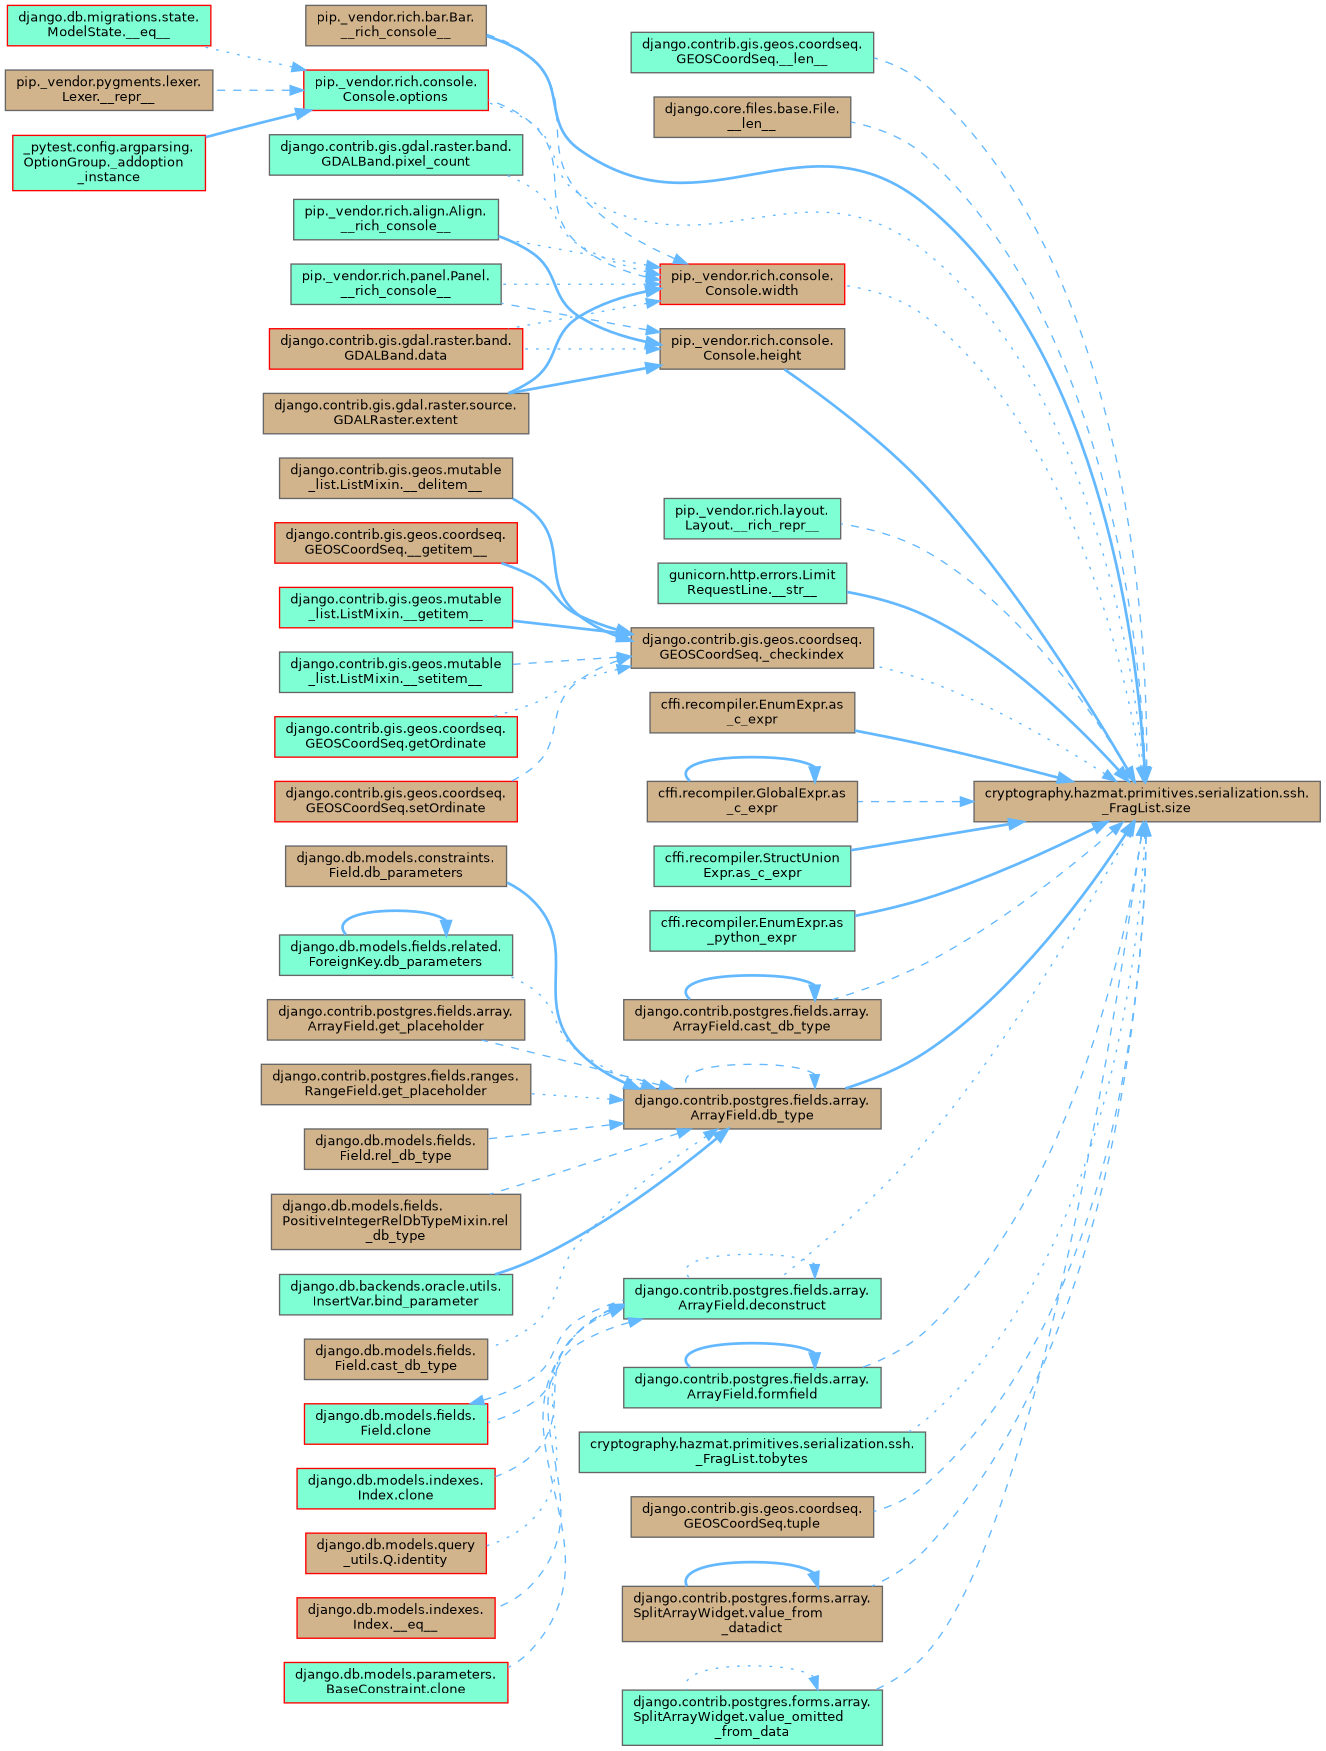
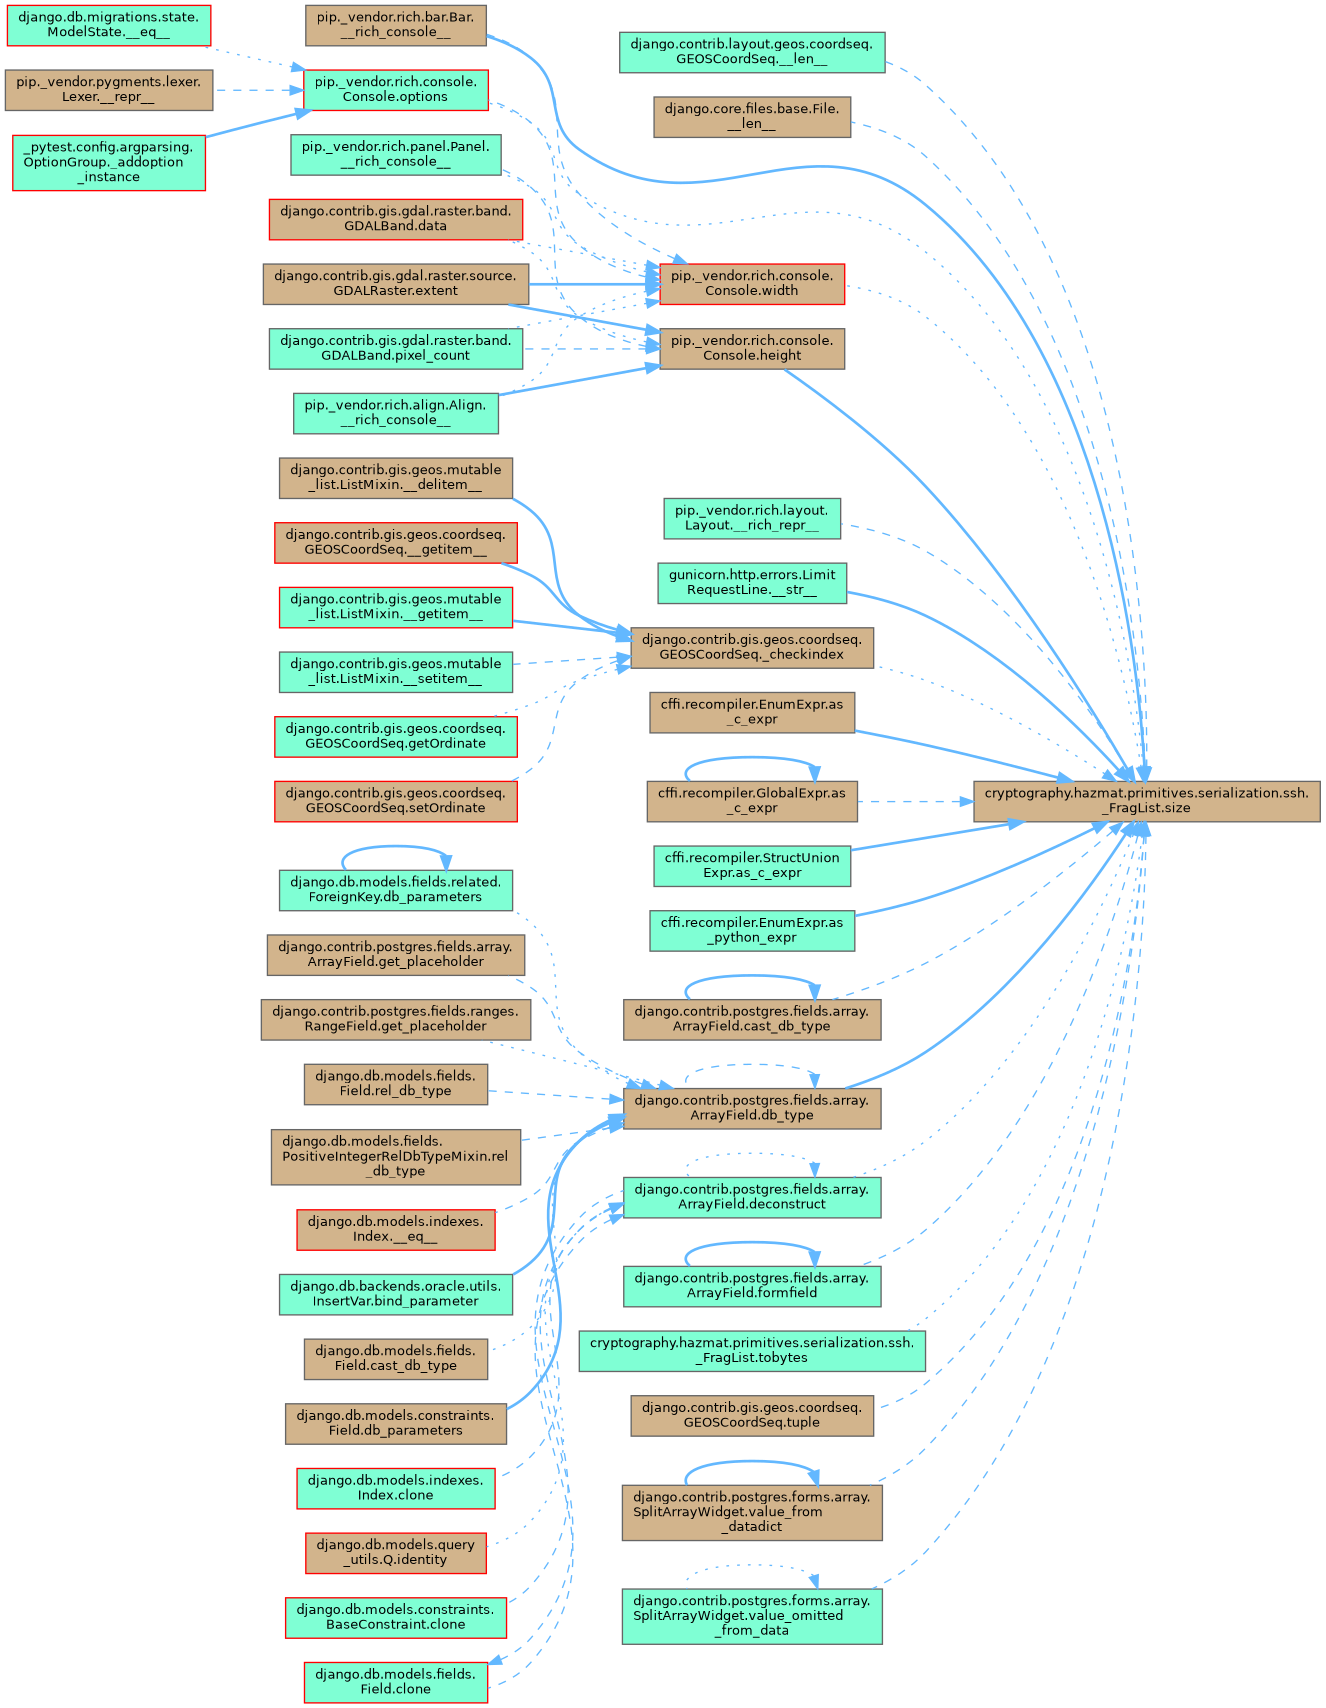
  digraph {
    rankdir=RL
    node [color=grey40 fillcolor=tan fontname=Helvetica fontsize=10 shape=box style=filled]
    edge [color=steelblue1 dir=back fontname=Helvetica fontsize=10 labelfontname=Helvetica labelfontsize=10 style=dashed]
    n1 [color=gray40 fontcolor=black height=0.2 label="cryptography.hazmat.primitives.serialization.ssh.\l_FragList.size" width=0.4]
-   n2 [fillcolor=aquamarine height=0.2 label="django.contrib.gis.geos.coordseq.\lGEOSCoordSeq.__len__" width=0.4]
+   n2 [fillcolor=aquamarine height=0.2 label="django.contrib.layout.geos.coordseq.\lGEOSCoordSeq.__len__" width=0.4]
    n3 [height=0.2 label="django.core.files.base.File.\l__len__" width=0.4]
    n4 [height=0.2 label="pip._vendor.rich.bar.Bar.\l__rich_console__" width=0.4]
    n5 [fillcolor=aquamarine height=0.2 label="pip._vendor.rich.layout.\lLayout.__rich_repr__" width=0.4]
    n6 [fillcolor=aquamarine height=0.2 label="gunicorn.http.errors.Limit\lRequestLine.__str__" width=0.4]
    n7 [height=0.2 label="django.contrib.gis.geos.coordseq.\lGEOSCoordSeq._checkindex" width=0.4]
    n8 [height=0.2 label="cffi.recompiler.EnumExpr.as\l_c_expr" width=0.4]
    n9 [height=0.2 label="cffi.recompiler.GlobalExpr.as\l_c_expr" width=0.4]
    n10 [fillcolor=aquamarine height=0.2 label="cffi.recompiler.StructUnion\lExpr.as_c_expr" width=0.4]
    n11 [fillcolor=aquamarine height=0.2 label="cffi.recompiler.EnumExpr.as\l_python_expr" width=0.4]
    n12 [height=0.2 label="django.contrib.postgres.fields.array.\lArrayField.cast_db_type" width=0.4]
    n13 [height=0.2 label="django.contrib.postgres.fields.array.\lArrayField.db_type" width=0.4]
    n14 [fillcolor=aquamarine height=0.2 label="django.contrib.postgres.fields.array.\lArrayField.deconstruct" width=0.4]
    n15 [fillcolor=aquamarine height=0.2 label="django.contrib.postgres.fields.array.\lArrayField.formfield" width=0.4]
    n16 [height=0.2 label="pip._vendor.rich.console.\lConsole.height" width=0.4]
    n17 [color=red fillcolor=aquamarine height=0.2 label="pip._vendor.rich.console.\lConsole.options" width=0.4]
    n18 [fillcolor=aquamarine height=0.2 label="cryptography.hazmat.primitives.serialization.ssh.\l_FragList.tobytes" width=0.4]
    n19 [height=0.2 label="django.contrib.gis.geos.coordseq.\lGEOSCoordSeq.tuple" width=0.4]
    n20 [height=0.2 label="django.contrib.postgres.forms.array.\lSplitArrayWidget.value_from\l_datadict" width=0.4]
    n21 [fillcolor=aquamarine height=0.2 label="django.contrib.postgres.forms.array.\lSplitArrayWidget.value_omitted\l_from_data" width=0.4]
    n22 [color=red height=0.2 label="pip._vendor.rich.console.\lConsole.width" width=0.4]
    n23 [height=0.2 label="django.contrib.gis.geos.mutable\l_list.ListMixin.__delitem__" width=0.4]
    n24 [color=red height=0.2 label="django.contrib.gis.geos.coordseq.\lGEOSCoordSeq.__getitem__" width=0.4]
    n25 [color=red fillcolor=aquamarine height=0.2 label="django.contrib.gis.geos.mutable\l_list.ListMixin.__getitem__" width=0.4]
    n26 [fillcolor=aquamarine height=0.2 label="django.contrib.gis.geos.mutable\l_list.ListMixin.__setitem__" width=0.4]
    n27 [color=red fillcolor=aquamarine height=0.2 label="django.contrib.gis.geos.coordseq.\lGEOSCoordSeq.getOrdinate" width=0.4]
    n28 [color=red height=0.2 label="django.contrib.gis.geos.coordseq.\lGEOSCoordSeq.setOrdinate" width=0.4]
    n29 [fillcolor=aquamarine height=0.2 label="django.db.backends.oracle.utils.\lInsertVar.bind_parameter" width=0.4]
    n30 [height=0.2 label="django.db.models.fields.\lField.cast_db_type" width=0.4]
    n31 [height=0.2 label="django.db.models.constraints.\lField.db_parameters" width=0.4]
    n32 [fillcolor=aquamarine height=0.2 label="django.db.models.fields.related.\lForeignKey.db_parameters" width=0.4]
    n33 [height=0.2 label="django.contrib.postgres.fields.array.\lArrayField.get_placeholder" width=0.4]
    n34 [height=0.2 label="django.contrib.postgres.fields.ranges.\lRangeField.get_placeholder" width=0.4]
    n35 [height=0.2 label="django.db.models.fields.\lField.rel_db_type" width=0.4]
    n36 [height=0.2 label="django.db.models.fields.\lPositiveIntegerRelDbTypeMixin.rel\l_db_type" width=0.4]
    n37 [color=red height=0.2 label="django.db.models.indexes.\lIndex.__eq__" width=0.4]
-   n38 [color=red fillcolor=aquamarine height=0.2 label="django.db.models.parameters.\lBaseConstraint.clone" width=0.4]
+   n38 [color=red fillcolor=aquamarine height=0.2 label="django.db.models.constraints.\lBaseConstraint.clone" width=0.4]
    n39 [color=red fillcolor=aquamarine height=0.2 label="django.db.models.fields.\lField.clone" width=0.4]
    n40 [color=red fillcolor=aquamarine height=0.2 label="django.db.models.indexes.\lIndex.clone" width=0.4]
    n41 [color=red height=0.2 label="django.db.models.query\l_utils.Q.identity" width=0.4]
    n42 [fillcolor=aquamarine height=0.2 label="pip._vendor.rich.align.Align.\l__rich_console__" width=0.4]
    n43 [fillcolor=aquamarine height=0.2 label="pip._vendor.rich.panel.Panel.\l__rich_console__" width=0.4]
    n44 [color=red height=0.2 label="django.contrib.gis.gdal.raster.band.\lGDALBand.data" width=0.4]
    n45 [height=0.2 label="django.contrib.gis.gdal.raster.source.\lGDALRaster.extent" width=0.4]
    n46 [fillcolor=aquamarine height=0.2 label="django.contrib.gis.gdal.raster.band.\lGDALBand.pixel_count" width=0.4]
    n47 [color=red fillcolor=aquamarine height=0.2 label="django.db.migrations.state.\lModelState.__eq__" width=0.4]
    n48 [height=0.2 label="pip._vendor.pygments.lexer.\lLexer.__repr__" width=0.4]
    n49 [color=red fillcolor=aquamarine height=0.2 label="_pytest.config.argparsing.\lOptionGroup._addoption\l_instance" width=0.4]
    n1 -> n2
    n1 -> n3
    n1 -> n4 [style=bold]
    n1 -> n5
    n1 -> n6 [style=bold]
    n1 -> n7 [style=dotted]
    n1 -> n8 [style=bold]
    n1 -> n9
    n1 -> n10 [style=bold]
    n1 -> n11 [style=bold]
    n1 -> n12
    n1 -> n13 [style=bold]
    n1 -> n14 [style=dotted]
    n1 -> n15
    n1 -> n16 [style=bold]
    n1 -> n17 [style=dotted]
    n1 -> n18 [style=dotted]
    n1 -> n19
    n1 -> n20
    n1 -> n21
    n1 -> n22 [style=dotted]
    n7 -> n23 [style=bold]
    n7 -> n24 [style=bold]
    n7 -> n25 [style=bold]
    n7 -> n26
    n7 -> n27 [style=dotted]
    n7 -> n28
    n9 -> n9 [style=bold]
    n12 -> n12 [style=bold]
    n13 -> n13
    n13 -> n29 [style=bold]
    n13 -> n30 [style=dotted]
    n13 -> n31 [style=bold]
    n13 -> n32 [style=dotted]
    n13 -> n33
    n13 -> n34 [style=dotted]
    n13 -> n35
    n13 -> n36
    n14 -> n14 [style=dotted]
-   n14 -> n37
+   n13 -> n37
    n14 -> n38
    n14 -> n39
    n14 -> n40
    n14 -> n41 [style=dotted]
    n15 -> n15 [style=bold]
    n16 -> n42 [style=bold]
    n16 -> n43
    n16 -> n44 [style=dotted]
    n16 -> n45 [style=bold]
+   n16 -> n46
    n17 -> n47 [style=dotted]
    n17 -> n48
    n17 -> n49 [style=bold]
    n20 -> n20 [style=bold]
    n21 -> n21 [style=dotted]
    n22 -> n4
    n22 -> n17
    n22 -> n42 [style=dotted]
    n22 -> n43 [style=dotted]
    n22 -> n44 [style=dotted]
    n22 -> n45 [style=bold]
    n22 -> n46 [style=dotted]
    n32 -> n32 [style=bold]
    n39 -> n14
  }
